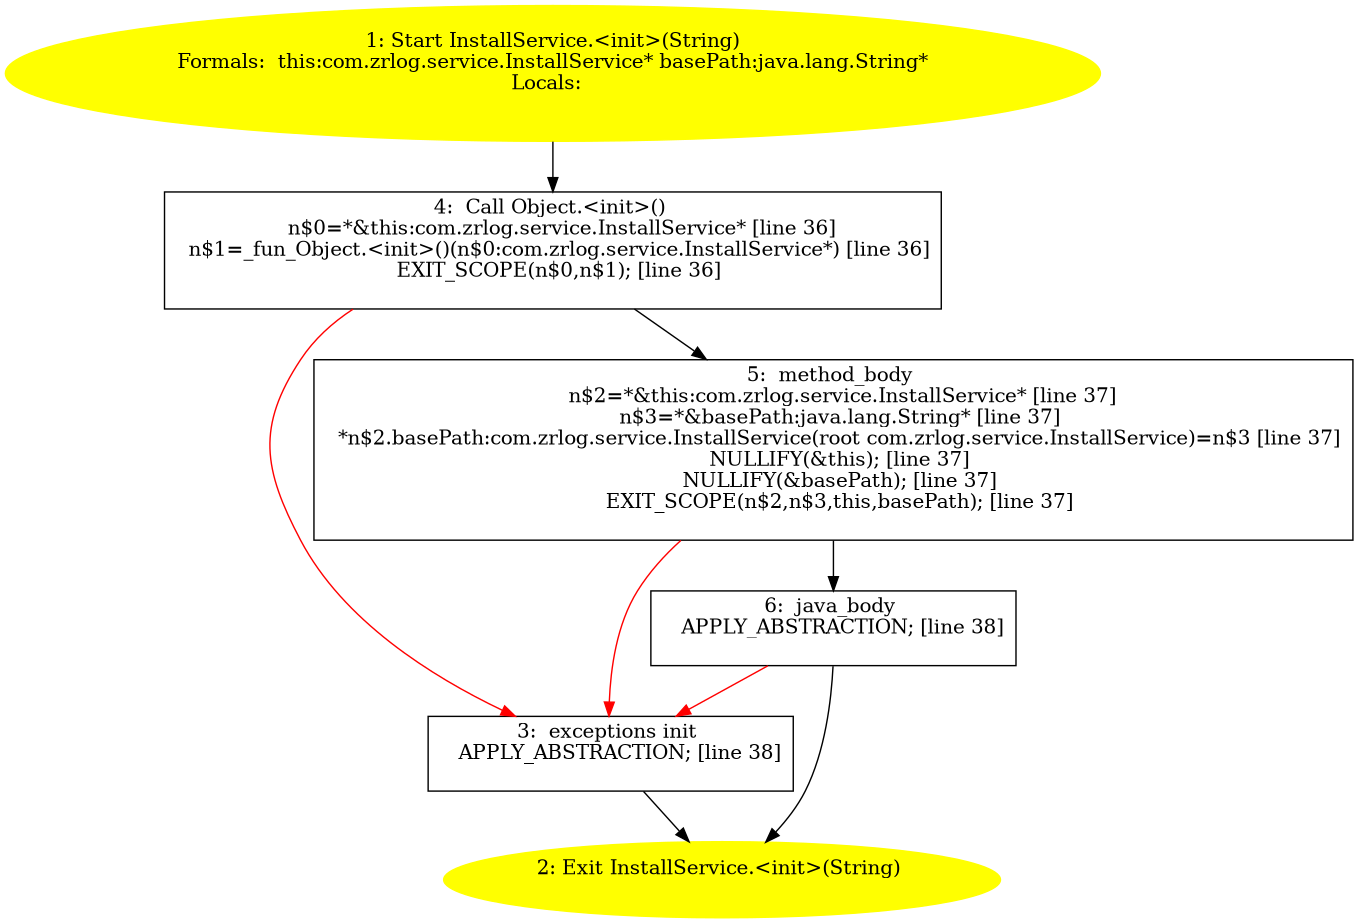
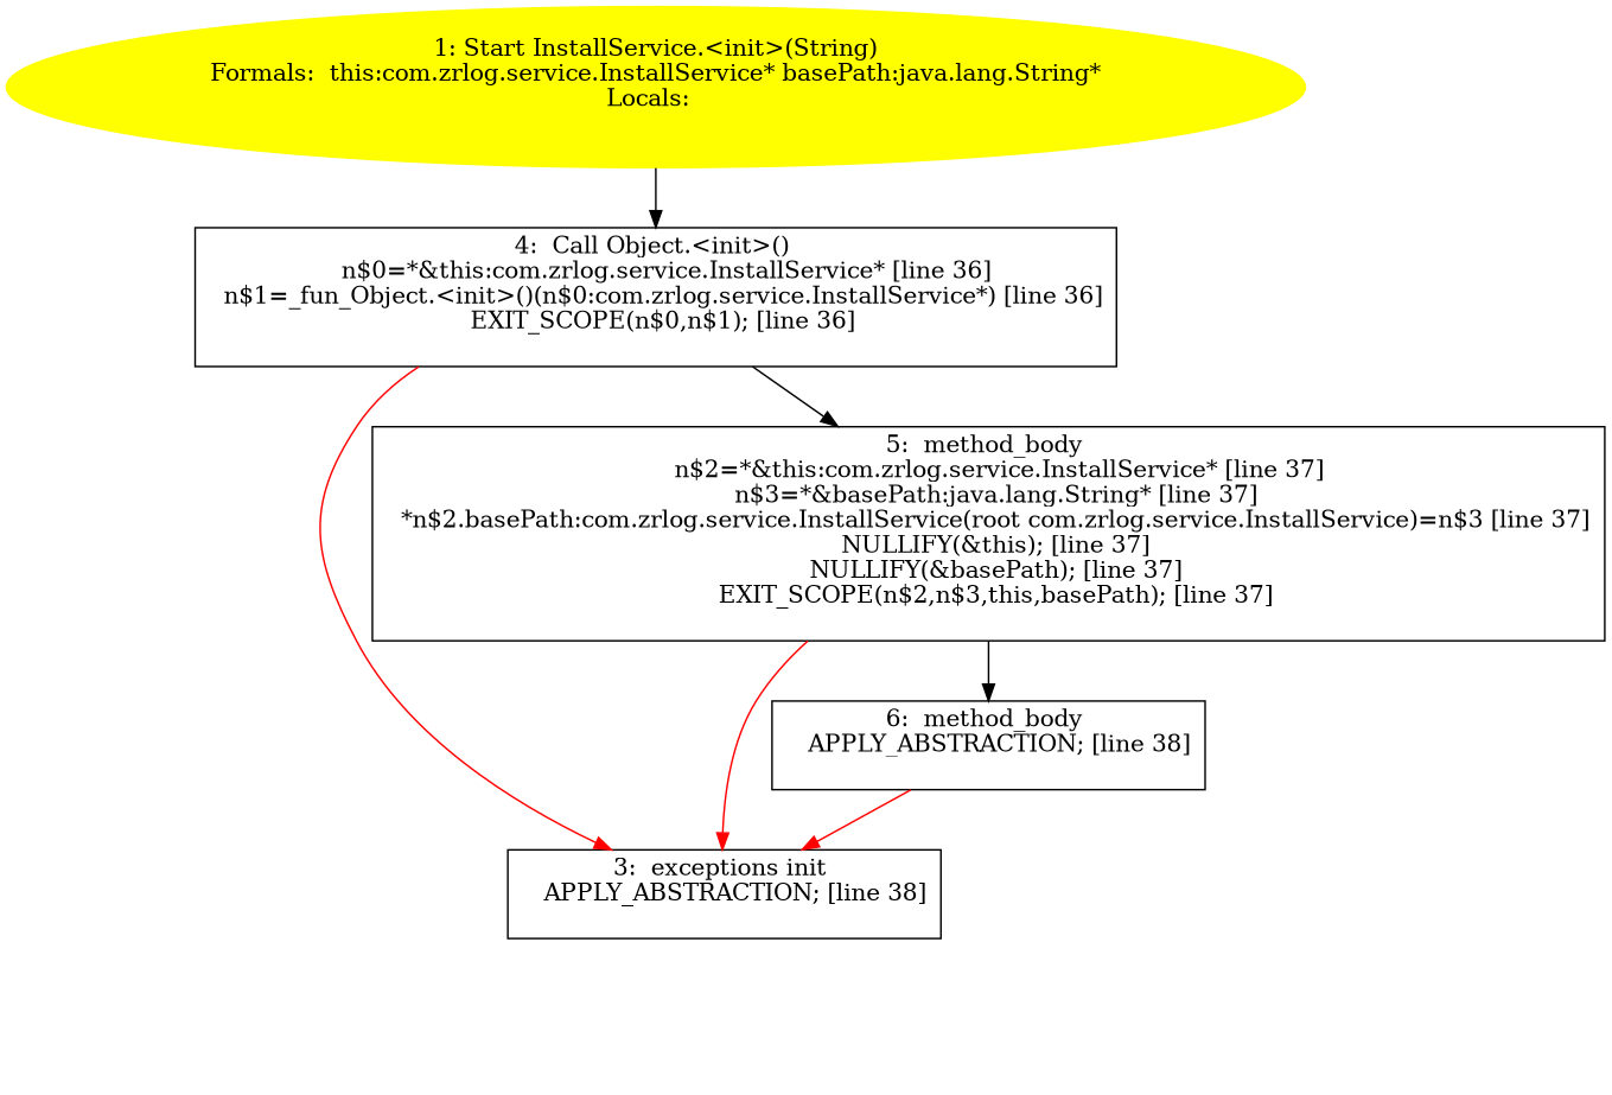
  digraph {
    node [shape=box]
    n1 [color=yellow label="1: Start InstallService.<init>(String)\nFormals:  this:com.zrlog.service.InstallService* basePath:java.lang.String*\nLocals:  \n  " style=filled shape=""]
    n2 [label="4:  Call Object.<init>() \n   n$0=*&this:com.zrlog.service.InstallService* [line 36]\n  n$1=_fun_Object.<init>()(n$0:com.zrlog.service.InstallService*) [line 36]\n  EXIT_SCOPE(n$0,n$1); [line 36]\n "]
    n3 [label="3:  exceptions init \n   APPLY_ABSTRACTION; [line 38]\n "]
    n4 [label="5:  method_body \n   n$2=*&this:com.zrlog.service.InstallService* [line 37]\n  n$3=*&basePath:java.lang.String* [line 37]\n  *n$2.basePath:com.zrlog.service.InstallService(root com.zrlog.service.InstallService)=n$3 [line 37]\n  NULLIFY(&this); [line 37]\n  NULLIFY(&basePath); [line 37]\n  EXIT_SCOPE(n$2,n$3,this,basePath); [line 37]\n "]
-   n5 [color=yellow label="2: Exit InstallService.<init>(String) \n  " style=filled shape=""]
-   n6 [label="6:  java_body \n   APPLY_ABSTRACTION; [line 38]\n "]
+   n6 [label="6:  method_body \n   APPLY_ABSTRACTION; [line 38]\n "]
    n1 -> n2
    n2 -> n3 [color=red]
    n2 -> n4
-   n3 -> n5
    n4 -> n3 [color=red]
    n4 -> n6
    n6 -> n3 [color=red]
-   n6 -> n5
  }
